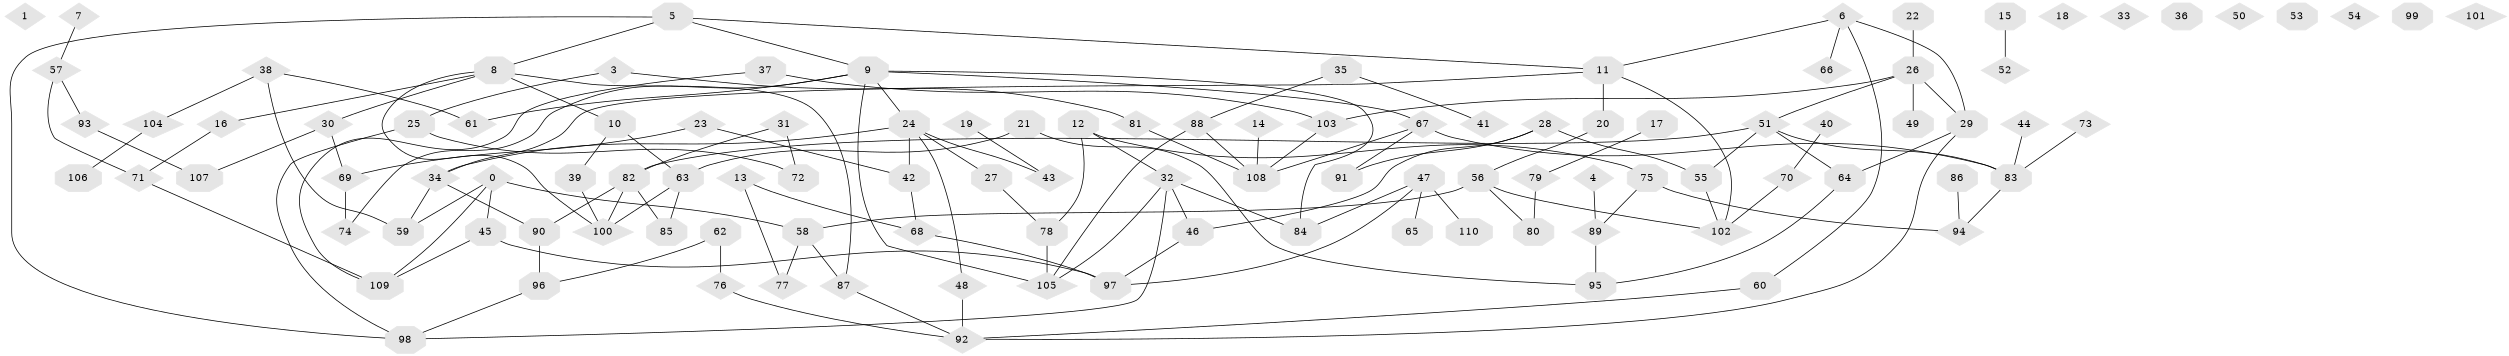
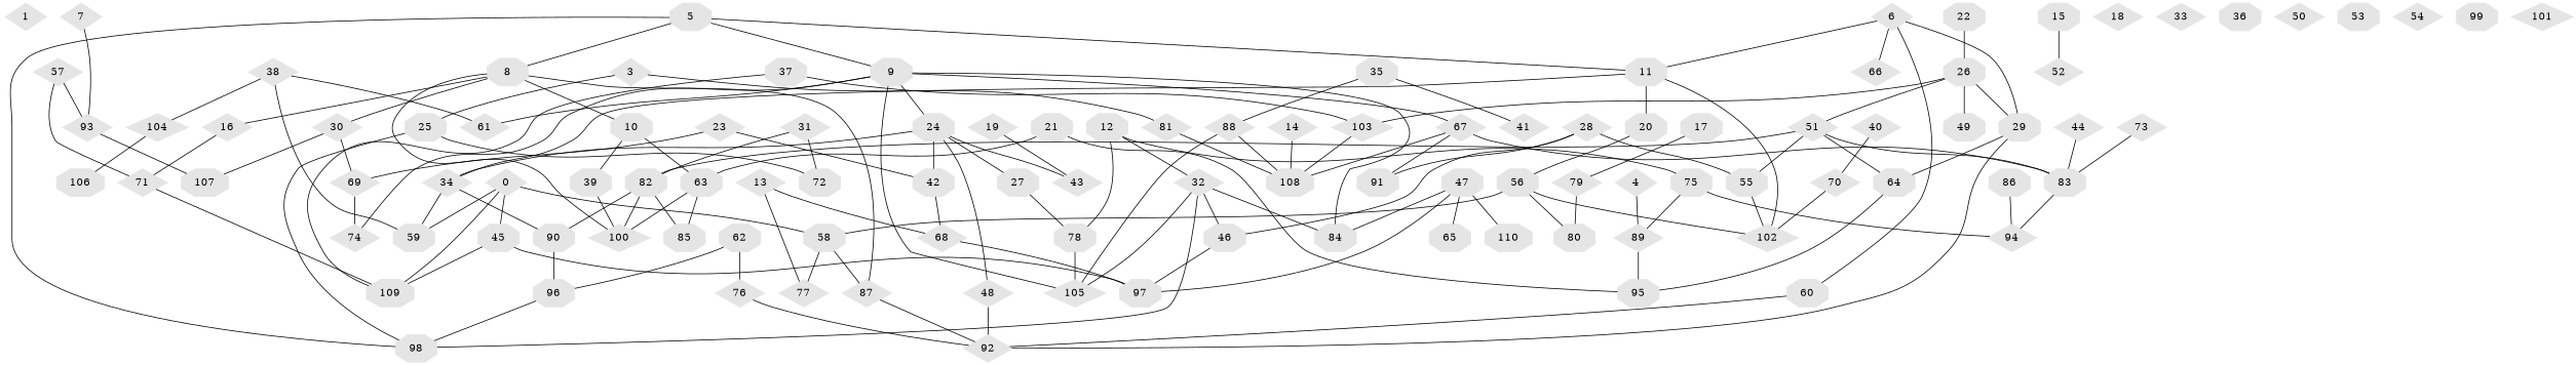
  graph {
    node [color=gray90 shape=octagon style=filled]
    1 [shape=diamond]
    n2 [label=0 shape=diamond]
    45
    58
    59
    109
    97
    87 [shape=diamond]
    77 [shape=diamond]
    3 [shape=diamond]
    25
    81 [shape=diamond]
    98
    72
    108
    4 [shape=diamond]
    89 [shape=diamond]
    95
    5
    8
    9
    11
    10
    16 [shape=diamond]
    30 [shape=diamond]
    100 [shape=diamond]
    24
    61 [shape=diamond]
    67 [shape=diamond]
    74 [shape=diamond]
    84
    105 [shape=diamond]
    20
    34 [shape=diamond]
    102 [shape=diamond]
    6 [shape=diamond]
    29
    60
    66 [shape=diamond]
    64
    92 [shape=diamond]
    7 [shape=diamond]
    93 [shape=diamond]
    107
    39
    63
    71 [shape=diamond]
    69 [shape=diamond]
    43 [shape=diamond]
    42
    27
    48 [shape=diamond]
    91
    83
    85
    56
    90
    32 [shape=diamond]
    12
    75
    78
    46
    94 [shape=diamond]
    13 [shape=diamond]
    68 [shape=diamond]
    14 [shape=diamond]
    52 [shape=diamond]
    15
    79 [shape=diamond]
    17
    80
    18 [shape=diamond]
    19 [shape=diamond]
    21
    22
    26
    49
    51 [shape=diamond]
    103 [shape=diamond]
    23 [shape=diamond]
    55
    82
    28 [shape=diamond]
    31 [shape=diamond]
    33 [shape=diamond]
    96
    41 [shape=diamond]
    35
    88 [shape=diamond]
    36
    37
    38 [shape=diamond]
    104 [shape=diamond]
    106
    40 [shape=diamond]
    70 [shape=diamond]
    44 [shape=diamond]
    47
    65
    110
    50 [shape=diamond]
    53
    54 [shape=diamond]
    57 [shape=diamond]
    76 [shape=diamond]
    62
    73 [shape=diamond]
    86
    99
    101 [shape=diamond]
    n2 -- 45
    n2 -- 58
    n2 -- 59
    n2 -- 109
    45 -- 109
    45 -- 97
    58 -- 87
    58 -- 77
    87 -- 92
    3 -- 25
    3 -- 81
    25 -- 98
    25 -- 72
    81 -- 108
    4 -- 89
    89 -- 95
    5 -- 98
    5 -- 8
    5 -- 9
    5 -- 11
    8 -- 87
    8 -- 10
    8 -- 16
    8 -- 30
    8 -- 100
    9 -- 24
    9 -- 61
    9 -- 67
    9 -- 74
    9 -- 84
    9 -- 105
    11 -- 20
    11 -- 34
    11 -- 102
    10 -- 39
    10 -- 63
    16 -- 71
    30 -- 107
    30 -- 69
    24 -- 34
    24 -- 43
    24 -- 42
    24 -- 27
    24 -- 48
    67 -- 108
    67 -- 91
    67 -- 83
    20 -- 56
    34 -- 59
    34 -- 90
    6 -- 11
    6 -- 29
    6 -- 60
    6 -- 66
    29 -- 64
    29 -- 92
    60 -- 92
    64 -- 95
-   7 -- 57
+   7 -- 93
    93 -- 107
    39 -- 100
    63 -- 100
    63 -- 85
    71 -- 109
    69 -- 74
    42 -- 68
    27 -- 78
    48 -- 92
    83 -- 94
    56 -- 58
    56 -- 102
    56 -- 80
    90 -- 96
    32 -- 98
    32 -- 84
    32 -- 105
    32 -- 46
    12 -- 32
    12 -- 75
    12 -- 78
    75 -- 89
    75 -- 94
    78 -- 105
    46 -- 97
    13 -- 77
    13 -- 68
    68 -- 97
    14 -- 108
    15 -- 52
    79 -- 80
    17 -- 79
    19 -- 43
    21 -- 95
    21 -- 63
    22 -- 26
    26 -- 29
    26 -- 49
    26 -- 51
    26 -- 103
    51 -- 64
    51 -- 83
    51 -- 55
    51 -- 82
    103 -- 108
    23 -- 69
    23 -- 42
    55 -- 102
    82 -- 100
    82 -- 85
    82 -- 90
    28 -- 91
    28 -- 46
    28 -- 55
    31 -- 72
    31 -- 82
    96 -- 98
    35 -- 41
    35 -- 88
    88 -- 108
    88 -- 105
    37 -- 109
    37 -- 103
    38 -- 59
    38 -- 61
    38 -- 104
    104 -- 106
    40 -- 70
    70 -- 102
    44 -- 83
    47 -- 97
    47 -- 84
    47 -- 65
    47 -- 110
    57 -- 93
    57 -- 71
    76 -- 92
    62 -- 96
    62 -- 76
    73 -- 83
    86 -- 94
  }
